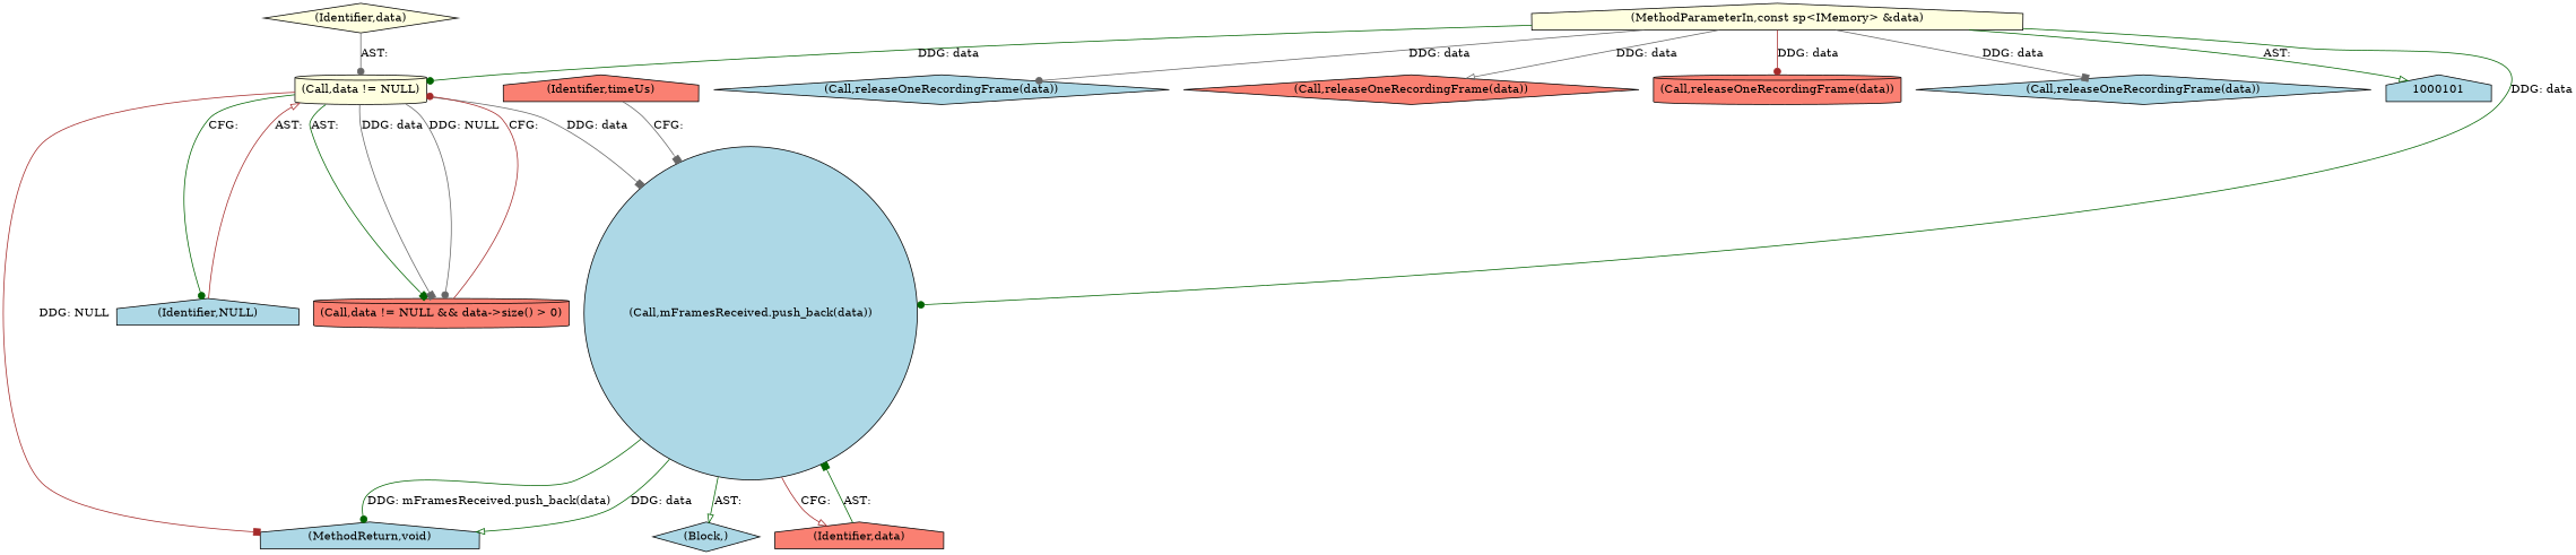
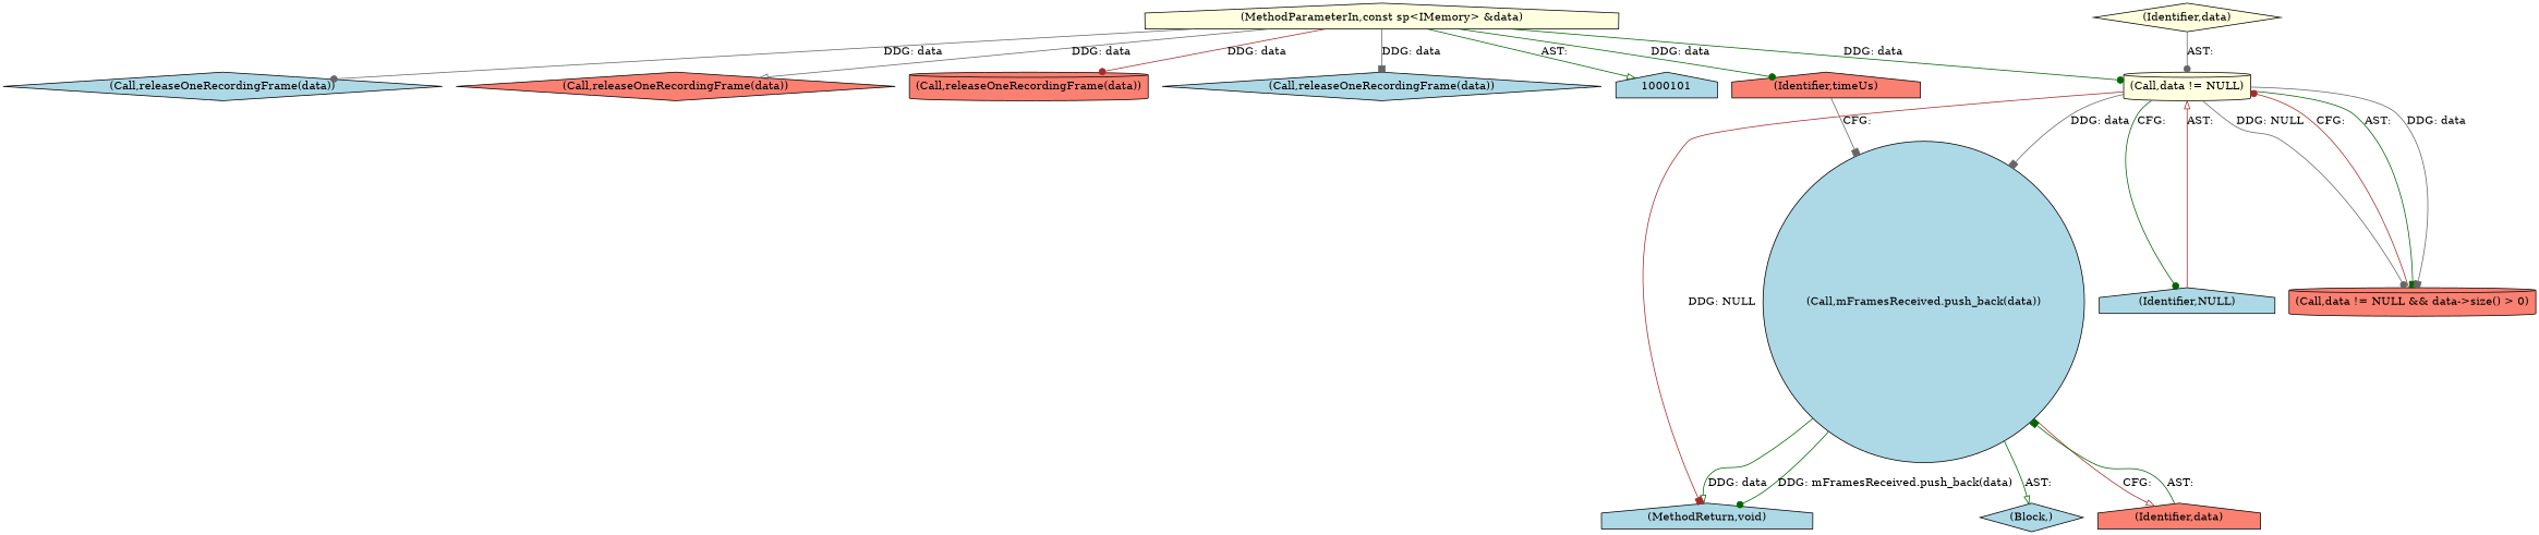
  digraph {
    node [fillcolor=lightblue shape=house style=filled]
    edge [arrowhead=dot color=darkgreen]
    n1 [label="(Call,mFramesReceived.push_back(data))" shape=circle]
    n2 [label="(MethodReturn,void)"]
    n3 [label="(Block,)" shape=diamond]
    n4 [fillcolor=salmon label="(Identifier,data)"]
    n5 [fillcolor=lightyellow label="(Call,data != NULL)" shape=cylinder]
    n6 [label="(Identifier,NULL)"]
    n7 [fillcolor=salmon label="(Call,data != NULL && data->size() > 0)" shape=cylinder]
    n8 [fillcolor=lightyellow label="(MethodParameterIn,const sp<IMemory> &data)"]
    n9 [label="(Call,releaseOneRecordingFrame(data))" shape=diamond]
    n10 [fillcolor=salmon label="(Call,releaseOneRecordingFrame(data))" shape=diamond]
    n11 [fillcolor=salmon label="(Call,releaseOneRecordingFrame(data))" shape=cylinder]
    n12 [label="(Call,releaseOneRecordingFrame(data))" shape=diamond]
    1000101
    n14 [fillcolor=salmon label="(Identifier,timeUs)"]
    n15 [fillcolor=lightyellow label="(Identifier,data)" shape=diamond]
    n1 -> n2 [arrowhead=onormal label="DDG: data"]
    n1 -> n2 [label="DDG: mFramesReceived.push_back(data)"]
    n1 -> n3 [arrowhead=onormal label="AST: "]
    n1 -> n4 [arrowhead=onormal color=brown label="CFG: "]
    n4 -> n1 [arrowhead=box label="AST: "]
    n5 -> n1 [arrowhead=box color=gray40 label="DDG: data"]
    n5 -> n2 [arrowhead=box color=brown label="DDG: NULL"]
    n5 -> n6 [label="CFG: "]
    n5 -> n7 [arrowhead=box label="AST: "]
    n5 -> n7 [arrowhead=box color=gray40 label="DDG: data"]
    n5 -> n7 [color=gray40 label="DDG: NULL"]
    n6 -> n5 [arrowhead=onormal color=brown label="AST: "]
    n7 -> n5 [color=brown label="CFG: "]
-   n8 -> n1 [label="DDG: data"]
+   n8 -> n14 [label="DDG: data"]
    n8 -> n5 [label="DDG: data"]
    n8 -> n9 [color=gray40 label="DDG: data"]
    n8 -> n10 [arrowhead=onormal color=gray40 label="DDG: data"]
    n8 -> n11 [color=brown label="DDG: data"]
    n8 -> n12 [arrowhead=box color=gray40 label="DDG: data"]
    n8 -> 1000101 [arrowhead=onormal label="AST: "]
    n14 -> n1 [arrowhead=box color=gray40 label="CFG: "]
    n15 -> n5 [color=gray40 label="AST: "]
  }
